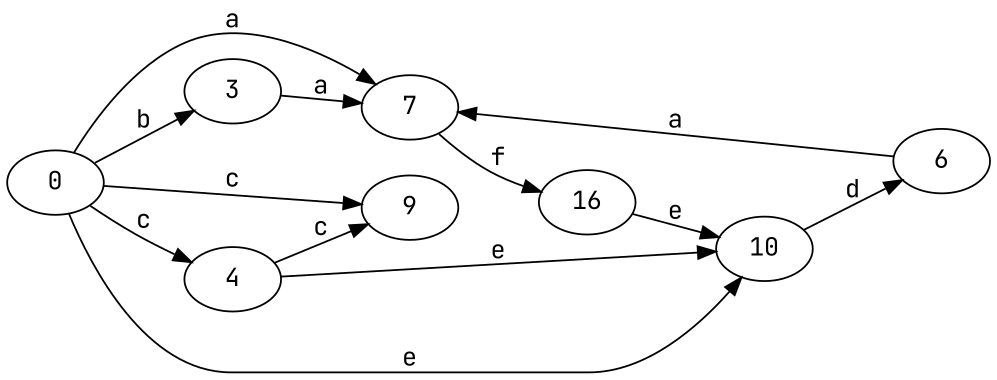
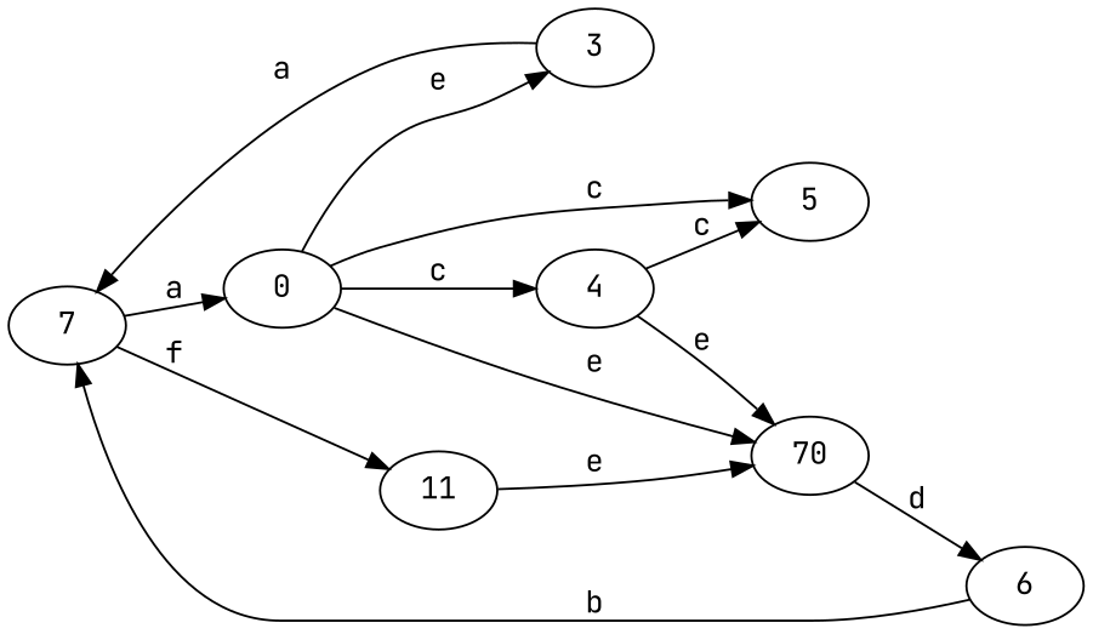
  strict digraph {
    fontname="JetBrains Mono"
    rankdir=LR
    node [fontname="JetBrains Mono"]
    edge [fontname="JetBrains Mono"]
    n1 [label=7]
    0
    3
    4
-   5 [label=9]
-   10
-   11 [label=16]
+   5
+   10 [label=70]
+   11
    6
    n1 -> 11 [label=f]
-   0 -> n1 [label=a]
-   0 -> 3 [label=b]
+   n1 -> 0 [label=a]
+   0 -> 3 [label=e]
    0 -> 4 [label=c]
    0 -> 5 [label=c]
    0 -> 10 [label=e]
    3 -> n1 [label=a]
    4 -> 5 [label=c]
    4 -> 10 [label=e]
    10 -> 6 [label=d]
    11 -> 10 [label=e]
-   6 -> n1 [label=a]
+   6 -> n1 [label=b]
  }
